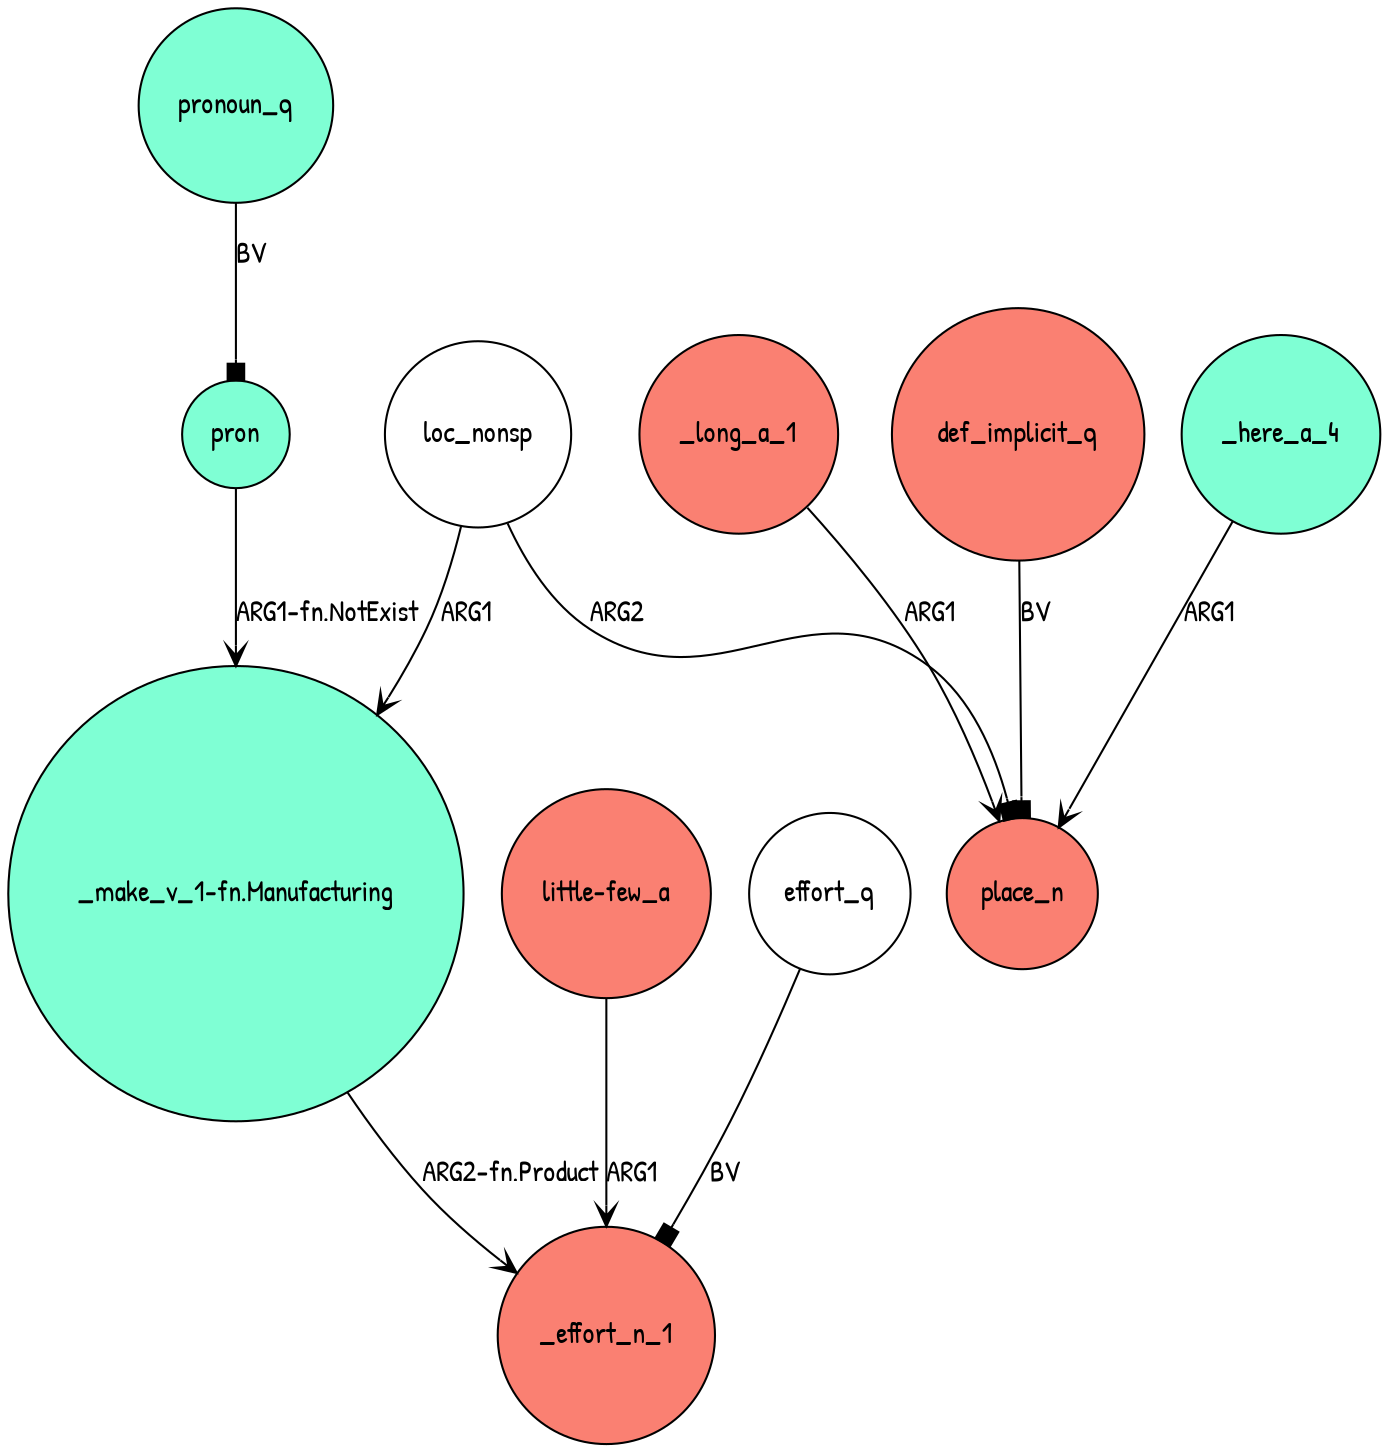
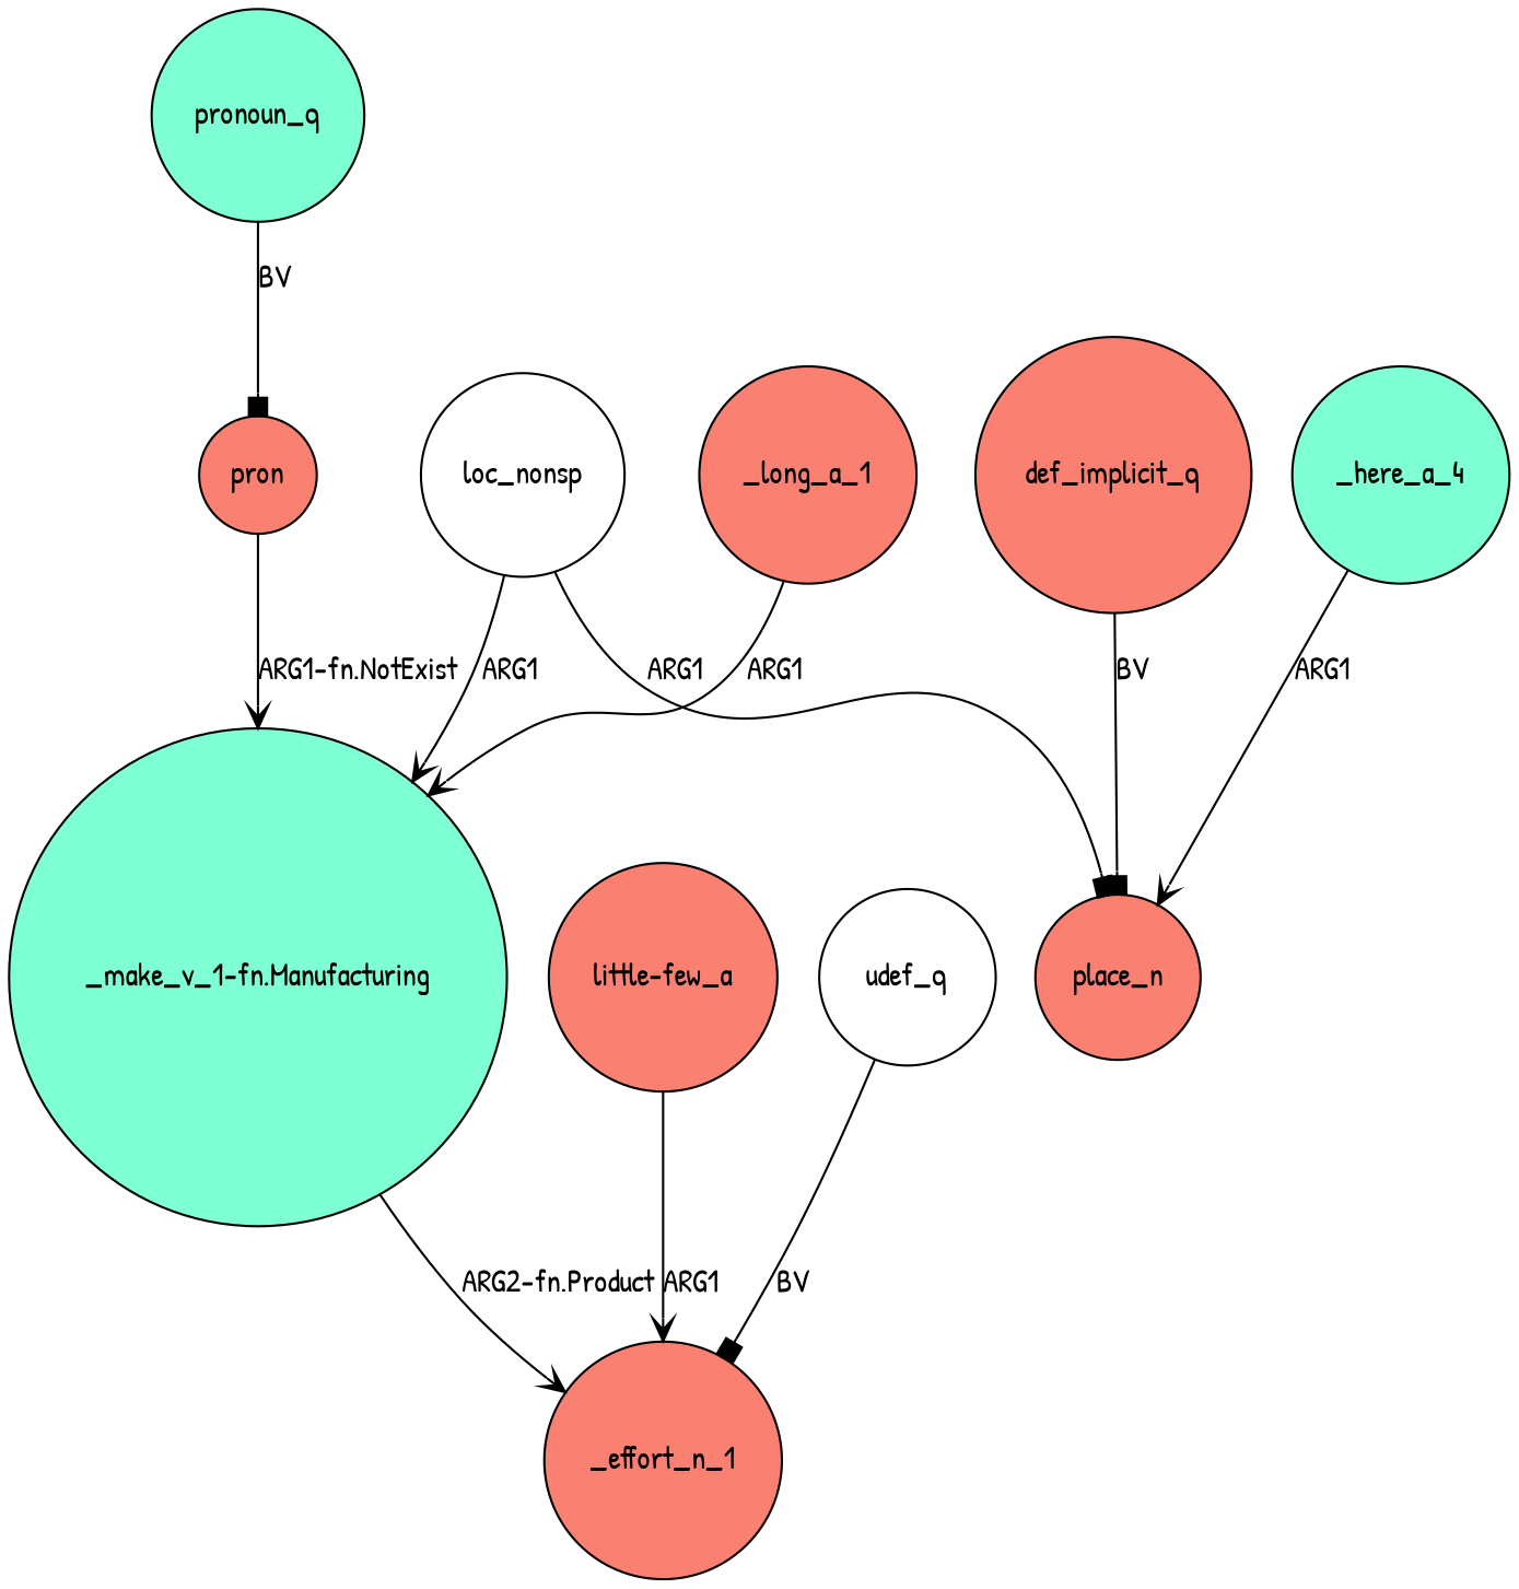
  digraph {
    fontname="Patrick Hand"
    node [fillcolor=salmon fontname="Patrick Hand" shape=circle style=filled]
    edge [arrowhead=vee fontname="Patrick Hand"]
    "_make_v_1-fn.Manufacturing" [fillcolor=aquamarine]
    _effort_n_1
-   pron [fillcolor=aquamarine]
+   pron
    "little-few_a"
    loc_nonsp [fillcolor=white]
    place_n
    _long_a_1
    def_implicit_q
    n9 [fillcolor=aquamarine label=_here_a_4]
-   udef_q [fillcolor=white label=effort_q]
+   udef_q [fillcolor=white]
    pronoun_q [fillcolor=aquamarine]
    "_make_v_1-fn.Manufacturing" -> _effort_n_1 [label="ARG2-fn.Product"]
    pron -> "_make_v_1-fn.Manufacturing" [label="ARG1-fn.NotExist"]
    "little-few_a" -> _effort_n_1 [label=ARG1]
    loc_nonsp -> "_make_v_1-fn.Manufacturing" [label=ARG1]
-   loc_nonsp -> place_n [arrowhead=box label=ARG2]
-   _long_a_1 -> place_n [label=ARG1]
+   loc_nonsp -> place_n [arrowhead=box label=ARG1]
+   _long_a_1 -> "_make_v_1-fn.Manufacturing" [label=ARG1]
    def_implicit_q -> place_n [arrowhead=box label=BV]
    n9 -> place_n [label=ARG1]
    udef_q -> _effort_n_1 [arrowhead=box label=BV]
    pronoun_q -> pron [arrowhead=box label=BV]
  }
